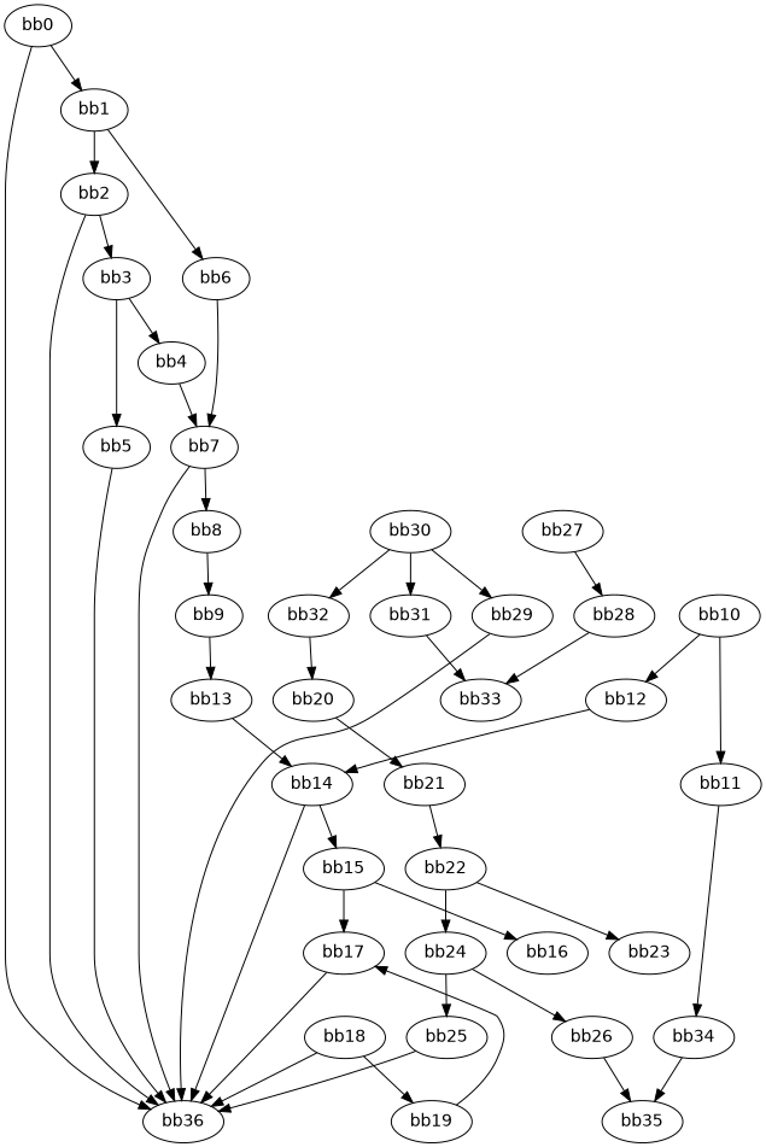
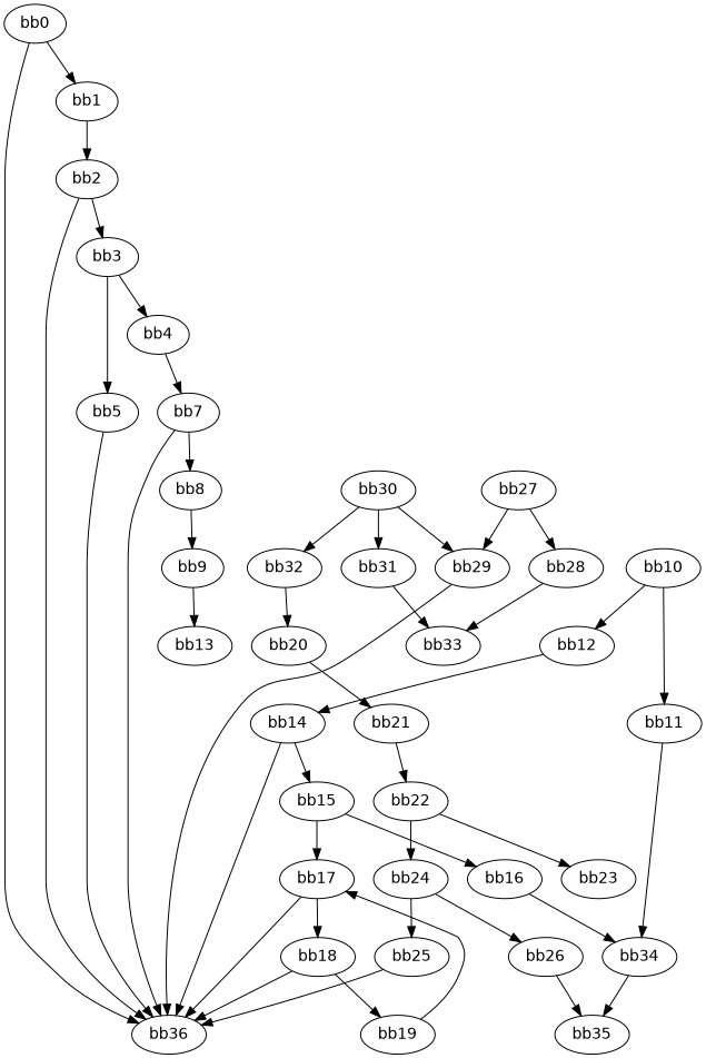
  digraph {
    fontname="DejaVu Sans"
    node [fontname="DejaVu Sans"]
    edge [fontname="DejaVu Sans"]
    n1 [label="bb0\l"]
    n2 [label="bb1\l"]
    n3 [label="bb36\l"]
    n4 [label="bb2\l"]
-   n5 [label="bb6\l"]
    n6 [label="bb3\l"]
    n7 [label="bb7\l"]
    n8 [label="bb4\l"]
    n9 [label="bb5\l"]
    n10 [label="bb8\l"]
    n11 [label="bb9\l"]
    n12 [label="bb13\l"]
    n13 [label="bb14\l"]
    n14 [label="bb10\l"]
    n15 [label="bb11\l"]
    n16 [label="bb12\l"]
    n17 [label="bb34\l"]
    n18 [label="bb35\l"]
    n19 [label="bb15\l"]
    n20 [label="bb16\l"]
    n21 [label="bb17\l"]
    n22 [label="bb18\l"]
    n23 [label="bb19\l"]
    n24 [label="bb20\l"]
    n25 [label="bb21\l"]
    n26 [label="bb22\l"]
    n27 [label="bb23\l"]
    n28 [label="bb24\l"]
    n29 [label="bb25\l"]
    n30 [label="bb26\l"]
    n31 [label="bb27\l"]
    n32 [label="bb28\l"]
    n33 [label="bb29\l"]
    n34 [label="bb33\l"]
    n35 [label="bb30\l"]
    n36 [label="bb31\l"]
    n37 [label="bb32\l"]
    n1 -> n2
    n1 -> n3
    n2 -> n4
-   n2 -> n5
    n4 -> n3
    n4 -> n6
-   n5 -> n7
    n6 -> n8
    n6 -> n9
    n7 -> n3
    n7 -> n10
    n8 -> n7
    n9 -> n3
    n10 -> n11
    n11 -> n12
-   n12 -> n13
    n13 -> n3
    n13 -> n19
    n14 -> n15
    n14 -> n16
    n15 -> n17
    n16 -> n13
    n17 -> n18
    n19 -> n20
    n19 -> n21
+   n20 -> n17
    n21 -> n3
+   n21 -> n22
    n22 -> n3
    n22 -> n23
    n23 -> n21
    n24 -> n25
    n25 -> n26
    n26 -> n27
    n26 -> n28
    n28 -> n29
    n28 -> n30
    n29 -> n3
    n30 -> n18
    n31 -> n32
+   n31 -> n33
    n32 -> n34
    n33 -> n3
    n35 -> n33
    n35 -> n36
    n35 -> n37
    n36 -> n34
    n37 -> n24
  }
